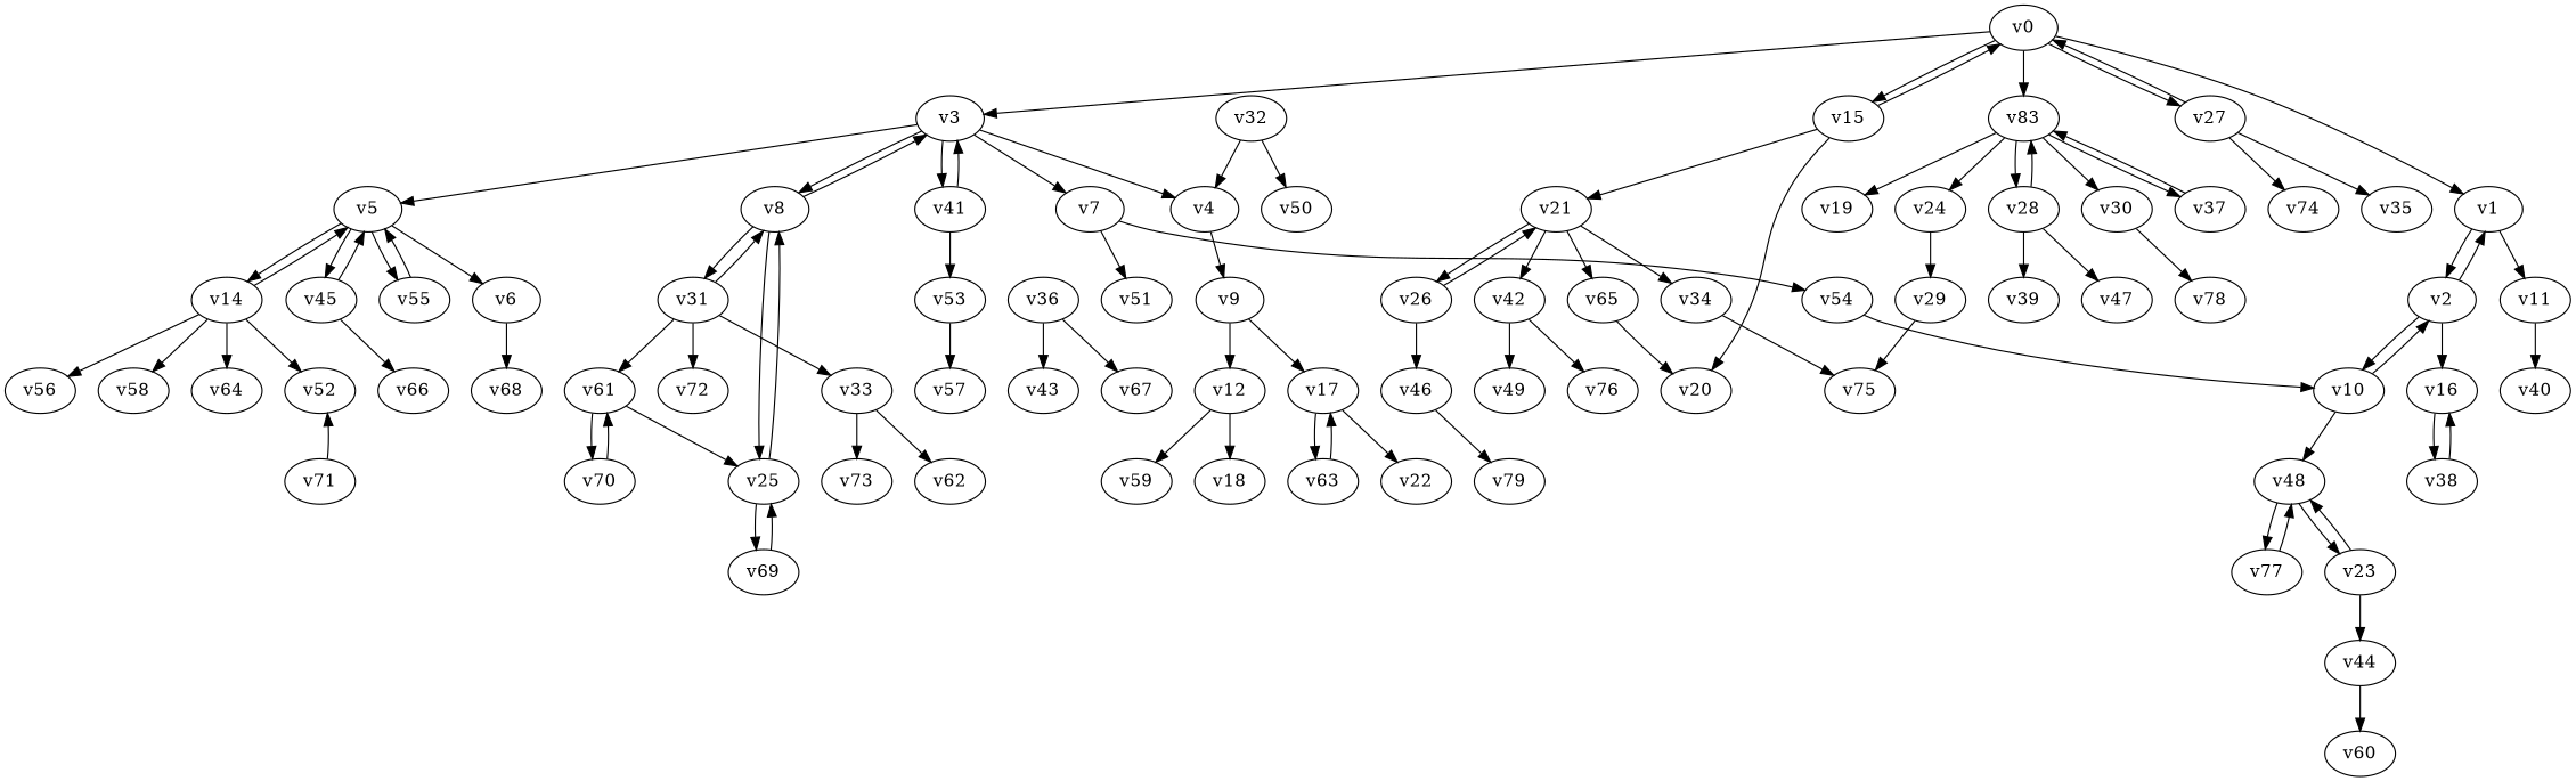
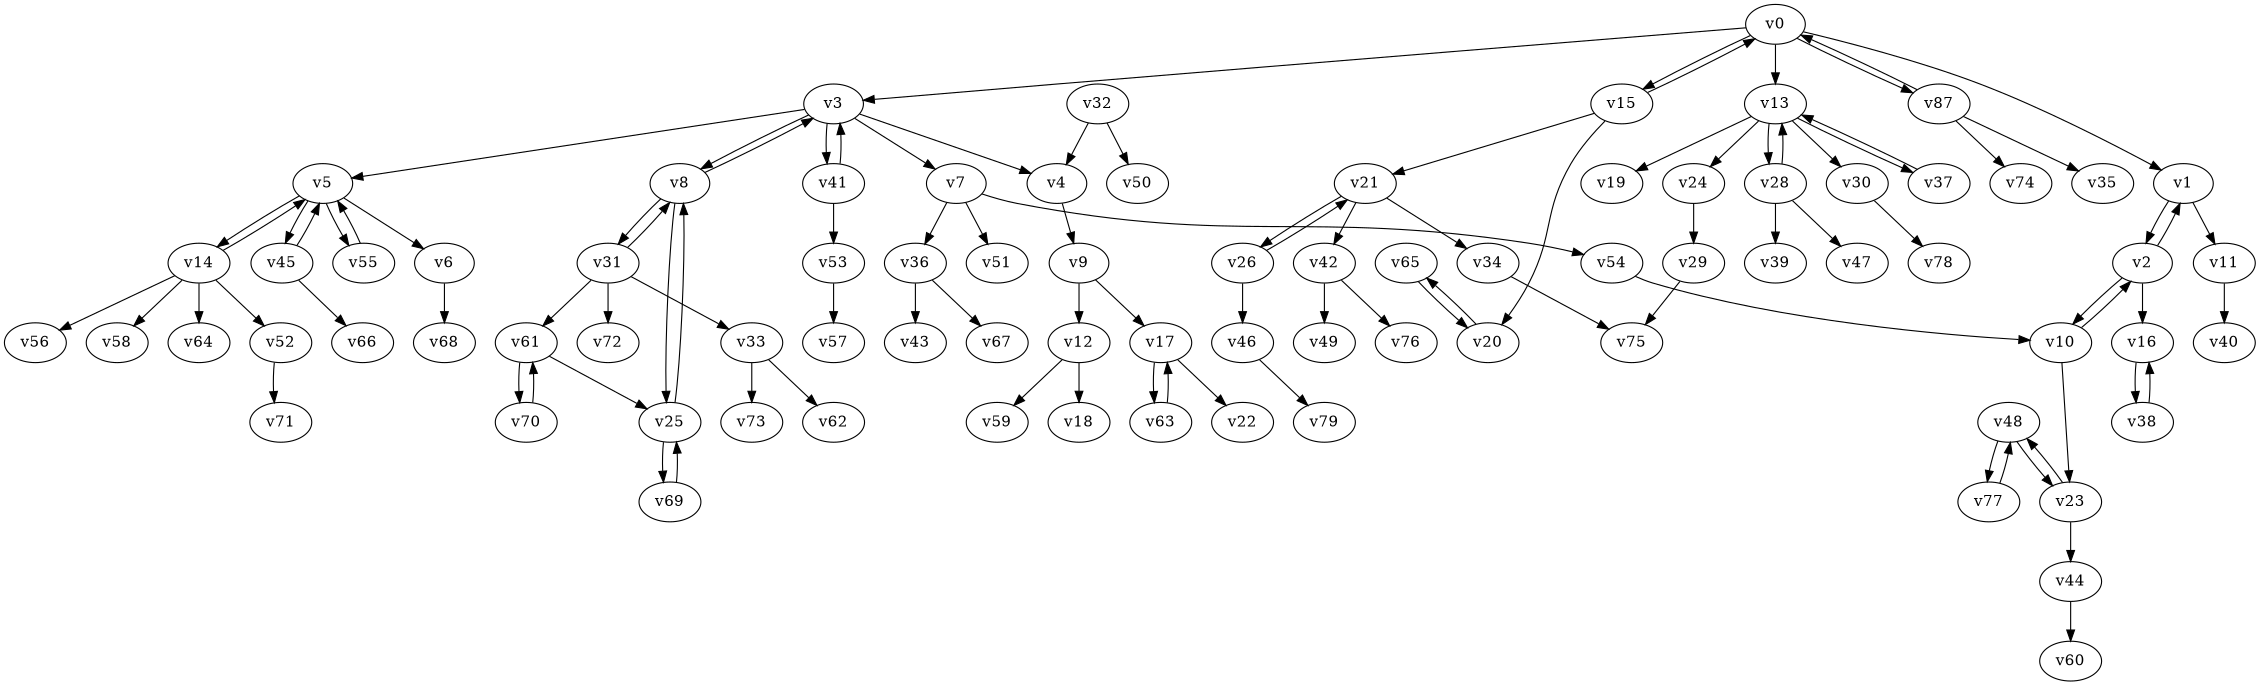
  digraph {
    node [player=0 weight=3]
    v0 [weight=13]
    v1 [player=1 weight=-1]
    v3 [player=1 weight=1]
-   v13 [player=1 weight=13 label=v83]
+   v13 [player=1 weight=13]
    v15 [player=1 weight=12]
-   v27 [player=1]
+   v27 [player=1 label=v87]
    v2 [weight=8]
    v11 [player=1 weight=10]
    v4
    v5 [player=1 weight=6]
    v7 [player=1 weight=4]
    v8 [weight=11]
    v41 [player=1 weight=13]
    v19 [player=1 weight=10]
    v24 [weight=15]
    v28 [weight=14]
    v30 [weight=2]
    v37 [player=1]
    v20 [weight=8]
    v21 [player=1 weight=4]
    v35 [player=1 weight=1]
    v74 [weight=6]
    v10
    v16 [weight=5]
    v40
    v23 [player=1 weight=9]
    v38 [weight=12]
    v9 [player=1 weight=0]
    v6 [weight=1]
    v14 [weight=13]
    v45 [player=1 weight=1]
    v55 [player=1 weight=10]
    v36 [weight=5]
    v51 [player=1 weight=6]
    v54 [weight=8]
    v25 [player=1 weight=16]
    v31 [player=1 weight=2]
    v53 [player=1 weight=8]
    v12 [weight=6]
    v17 [player=1 weight=12]
    v32 [weight=6]
    v50 [weight=11]
    v68 [weight=5]
    v52 [weight=10]
    v56 [weight=13]
    v58 [weight=6]
    v64 [weight=0]
    v66 [weight=4]
    v43 [player=1 weight=10]
    v67 [player=1]
    v69 [player=1 weight=6]
    v61 [player=1 weight=1]
    v33 [player=1 weight=9]
    v72 [weight=0]
    v18 [weight=8]
    v59 [player=1 weight=15]
    v22 [weight=14]
    v63 [player=1 weight=13]
    v44 [weight=16]
    v48
    v29 [player=1 weight=2]
    v39 [player=1 weight=0]
    v47 [player=1 weight=5]
    v78 [weight=16]
    v71 [player=1 weight=14]
    v65 [player=1 weight=2]
    v26 [weight=6]
    v34 [weight=11]
    v42 [weight=15]
    v46 [weight=16]
    v75 [player=1]
    v49 [player=1 weight=2]
    v76 [weight=5]
    v60 [weight=8]
    v77 [player=1 weight=2]
    v70 [weight=-3]
    v79 [player=1 weight=9]
    v62 [weight=9]
    v73 [player=1 weight=9]
    v57 [player=1 weight=4]
    v0 -> v1
    v0 -> v3
    v0 -> v13
    v0 -> v15
    v0 -> v27
    v1 -> v2
    v1 -> v11
    v3 -> v4
    v3 -> v5
    v3 -> v7
    v3 -> v8
    v3 -> v41
    v13 -> v19
    v13 -> v24
    v13 -> v28
    v13 -> v30
    v13 -> v37
    v15 -> v0
    v15 -> v20
    v15 -> v21
    v27 -> v0
    v27 -> v35
    v27 -> v74
    v2 -> v1
    v2 -> v10
    v2 -> v16
    v11 -> v40
    v4 -> v9
    v5 -> v6
    v5 -> v14
    v5 -> v45
    v5 -> v55
+   v7 -> v36
    v7 -> v51
    v7 -> v54
    v8 -> v3
    v8 -> v25
    v8 -> v31
    v41 -> v3
    v41 -> v53
    v24 -> v29
    v28 -> v13
    v28 -> v39
    v28 -> v47
    v30 -> v78
    v37 -> v13
-   v21 -> v65
+   v20 -> v65
    v21 -> v26
    v21 -> v34
    v21 -> v42
    v10 -> v2
-   v10 -> v48
+   v10 -> v23
    v16 -> v38
    v23 -> v44
    v23 -> v48
    v38 -> v16
    v9 -> v12
    v9 -> v17
    v6 -> v68
    v14 -> v5
    v14 -> v52
    v14 -> v56
    v14 -> v58
    v14 -> v64
    v45 -> v5
    v45 -> v66
    v55 -> v5
    v36 -> v43
    v36 -> v67
    v54 -> v10
    v25 -> v8
    v25 -> v69
    v31 -> v8
    v31 -> v61
    v31 -> v33
    v31 -> v72
    v53 -> v57
    v12 -> v18
    v12 -> v59
    v17 -> v22
    v17 -> v63
    v32 -> v4
    v32 -> v50
-   v71 -> v52
+   v52 -> v71
    v69 -> v25
    v61 -> v25
    v61 -> v70
    v33 -> v62
    v33 -> v73
    v63 -> v17
    v44 -> v60
    v48 -> v23
    v48 -> v77
    v29 -> v75
    v65 -> v20
    v26 -> v21
    v26 -> v46
    v34 -> v75
    v42 -> v49
    v42 -> v76
    v46 -> v79
    v77 -> v48
    v70 -> v61
  }
